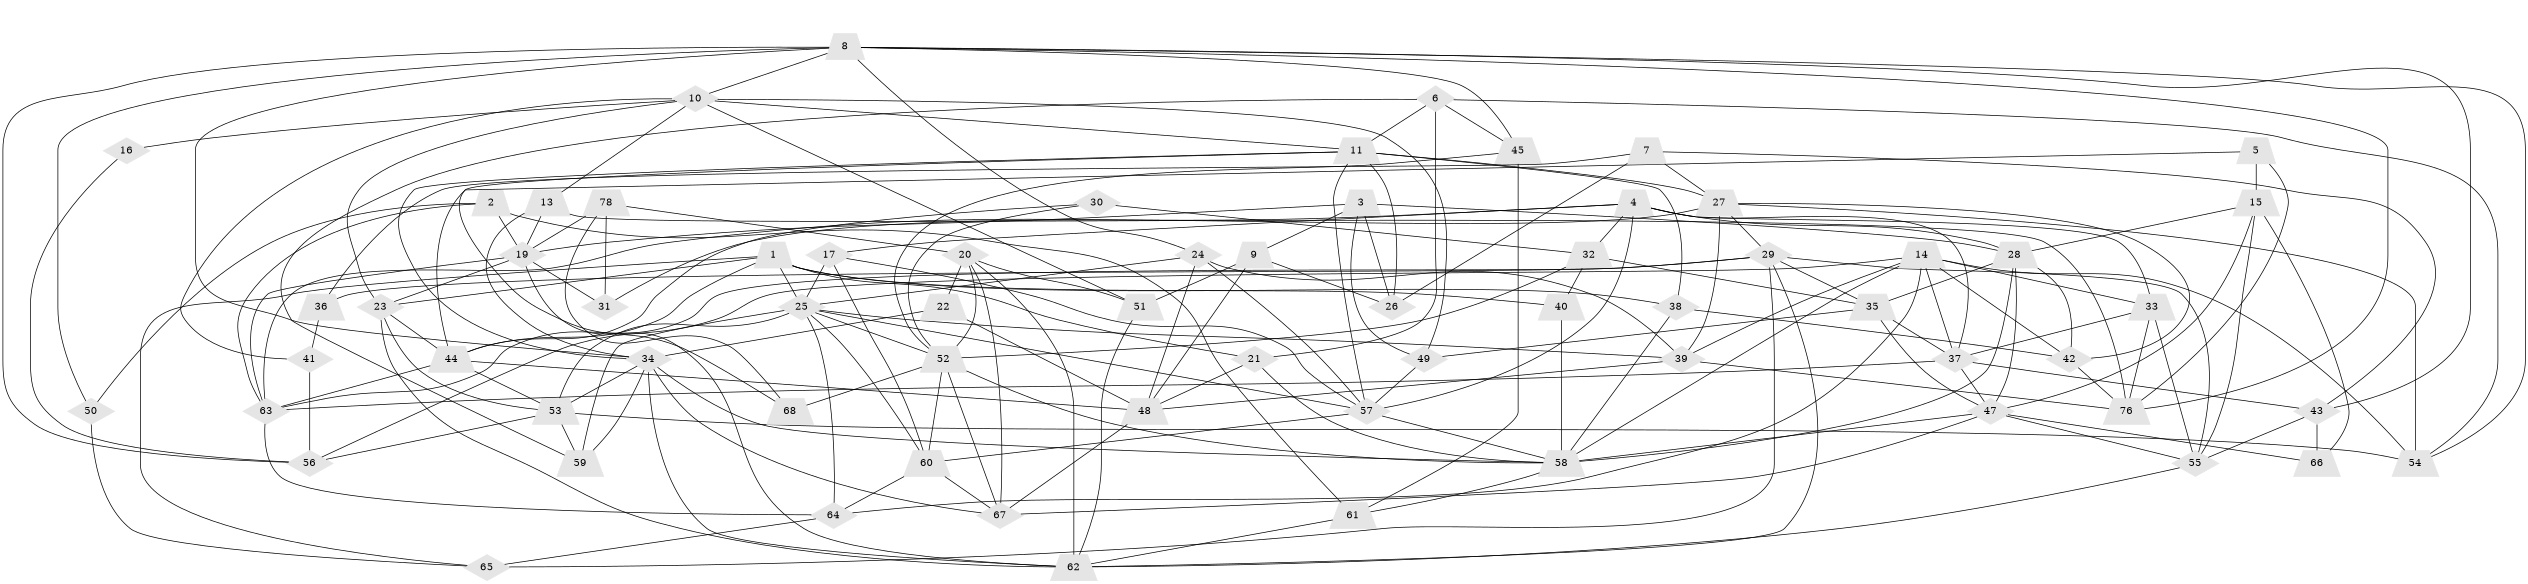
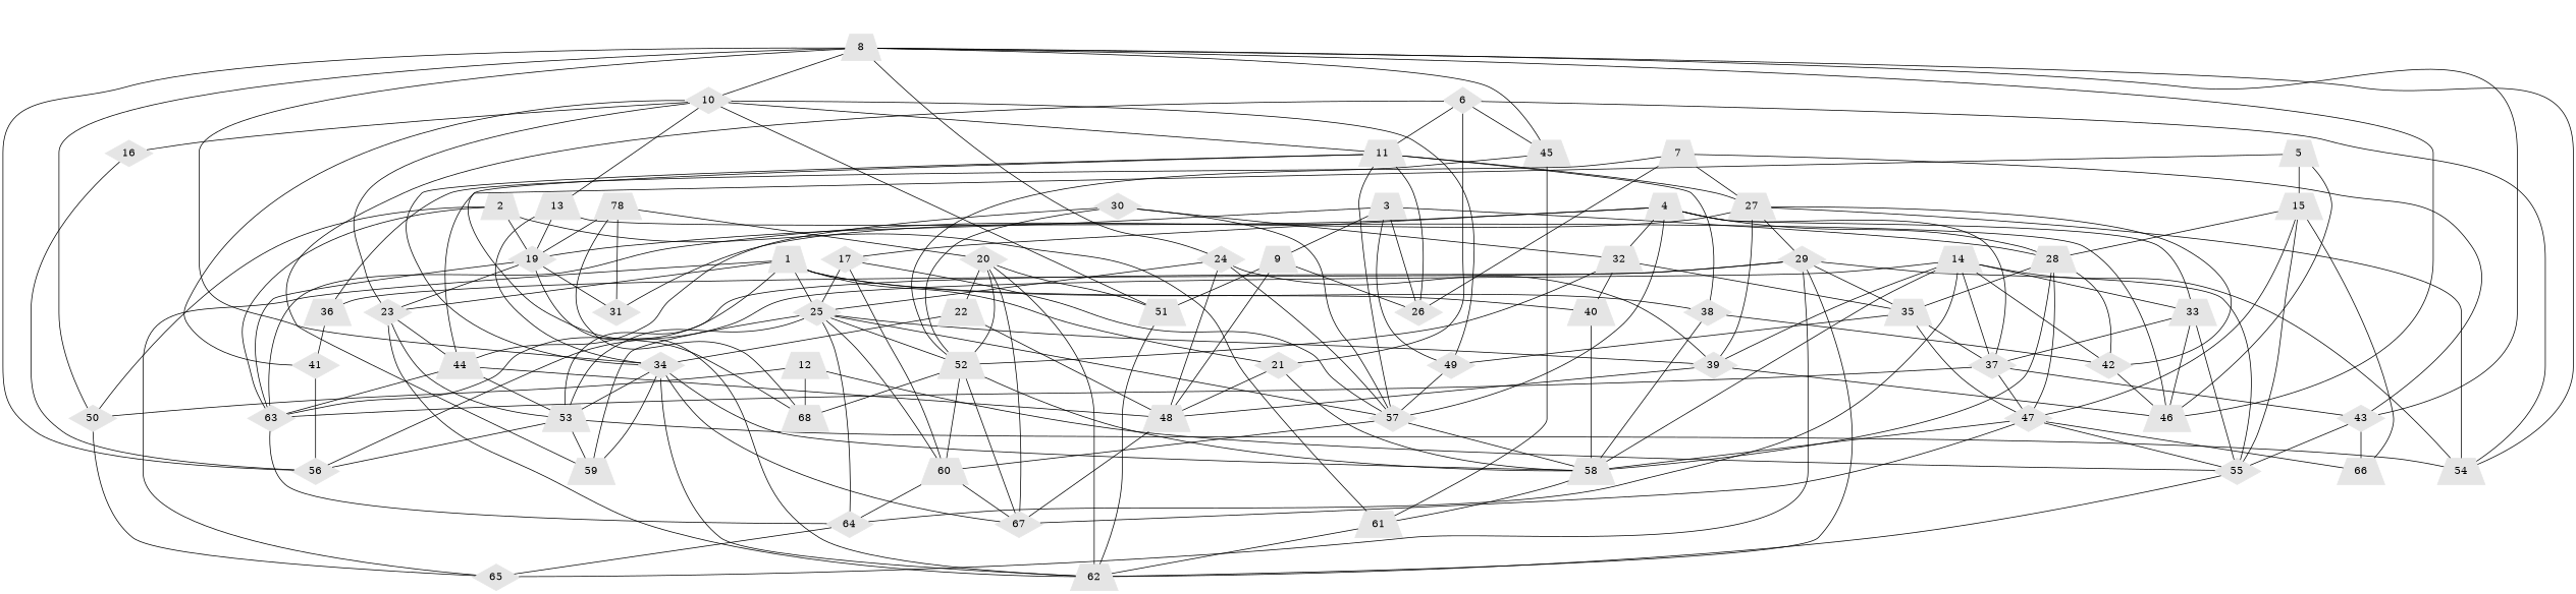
  graph {
    node [color=gray90 shape=trapezium style=filled]
    edge [weight=1.0]
    21 [shape=diamond]
    1
    23 [shape=diamond]
    25 [shape=diamond]
    38 [shape=diamond]
    40
    53
    65 [shape=diamond]
    48
    58
    44
    62
    57 [shape=diamond]
    59
    39 [shape=diamond]
    64 [shape=diamond]
    60
    52
    42 [shape=diamond]
    54
    56 [shape=diamond]
    19 [shape=diamond]
    2
    50 [shape=diamond]
    61
    63 [shape=diamond]
    31 [shape=diamond]
    3
    9
    26 [shape=diamond]
    28
    49 [shape=diamond]
    51
    47 [shape=diamond]
    35
    4
    17 [shape=diamond]
    32
    33
    37 [shape=diamond]
-   46 [label=76]
+   46
    55 [shape=diamond]
    43 [shape=diamond]
    5
    15
    66
    6 [shape=diamond]
    11
    45
    27
    34 [shape=diamond]
    68
    7
    36
    29 [shape=diamond]
    41 [shape=diamond]
    8
    10 [shape=diamond]
    24 [shape=diamond]
    13
    16 [shape=diamond]
    67 [shape=diamond]
+   12
    14
    n65 [label=78]
    20 [shape=diamond]
    22
    30 [shape=diamond]
    21 -- 48
    21 -- 58
    1 -- 21
    1 -- 23
    1 -- 25
    1 -- 38 [weight=2.0]
    1 -- 40
-   1 -- 44
+   1 -- 53
    1 -- 65
    23 -- 53
    23 -- 44 [weight=2.0]
    23 -- 62
    25 -- 53
    25 -- 57
    25 -- 59
    25 -- 39
    25 -- 64
    25 -- 60
    25 -- 52
    38 -- 58
    38 -- 42
    40 -- 58
    53 -- 59
    53 -- 54
    53 -- 56
    48 -- 67
    58 -- 61 [weight=2.0]
    44 -- 53
    44 -- 48
    44 -- 63
    57 -- 58
    57 -- 60
    39 -- 48
    39 -- 46
    64 -- 65
    60 -- 64
    60 -- 67
    52 -- 58
    52 -- 60
    52 -- 68
    52 -- 67
    42 -- 46
    19 -- 23
    19 -- 62
    19 -- 63
    19 -- 31
    2 -- 19
    2 -- 50
    2 -- 61 [weight=2.0]
    2 -- 63
    50 -- 65
    61 -- 62
    63 -- 64
    3 -- 19
    3 -- 9
    3 -- 26
    3 -- 28
    3 -- 49
    9 -- 48
    9 -- 26
    9 -- 51
    28 -- 58
    28 -- 42
    28 -- 47
    28 -- 35
    49 -- 57 [weight=2.0]
    51 -- 62
    47 -- 58
    47 -- 55
    47 -- 66
    47 -- 67
    35 -- 49
    35 -- 47
    35 -- 37
    4 -- 57
    4 -- 63
    4 -- 28
    4 -- 17
    4 -- 32
    4 -- 33
    4 -- 37 [weight=2.0]
    17 -- 25
    17 -- 57
    17 -- 60
    32 -- 40
    32 -- 52
    32 -- 35
    33 -- 37
    33 -- 46
    33 -- 55
    37 -- 63
    37 -- 47
    37 -- 43
    55 -- 62
    43 -- 55
    43 -- 66
    5 -- 44
    5 -- 46
    5 -- 15
    15 -- 28
    15 -- 47
    15 -- 55
    15 -- 66
    6 -- 21
    6 -- 59
    6 -- 54
    6 -- 11
    6 -- 45
    11 -- 38
    11 -- 57
    11 -- 26
    11 -- 27
    11 -- 34
    11 -- 68
    45 -- 52
    45 -- 61
    27 -- 39
    27 -- 42
    27 -- 54
    27 -- 31
    27 -- 29
    34 -- 53
    34 -- 58 [weight=2.0]
    34 -- 62
    34 -- 59
    34 -- 67
    7 -- 26
    7 -- 43
    7 -- 27
    7 -- 36
    36 -- 41
    29 -- 65
    29 -- 62
    29 -- 63
    29 -- 35
    29 -- 55
    29 -- 36 [weight=2.0]
    41 -- 56
    8 -- 54
    8 -- 56
    8 -- 50
    8 -- 46
    8 -- 43
    8 -- 45
    8 -- 34
    8 -- 10
    8 -- 24
    10 -- 23
    10 -- 49
    10 -- 51
    10 -- 11
    10 -- 41
    10 -- 13
    10 -- 16
    24 -- 25 [weight=2.0]
    24 -- 48
    24 -- 57
    24 -- 39 [weight=2.0]
    13 -- 19
    13 -- 46
    13 -- 34
    16 -- 56
+   12 -- 50
+   12 -- 55
+   12 -- 68
    14 -- 58
    14 -- 39
    14 -- 64
    14 -- 42
    14 -- 54
    14 -- 56
    14 -- 33
    14 -- 37
    n65 -- 19
    n65 -- 31
    n65 -- 68
    n65 -- 20
    20 -- 62 [weight=2.0]
    20 -- 52
    20 -- 51
    20 -- 67
    20 -- 22
    22 -- 48
    22 -- 34
    30 -- 44
+   30 -- 57
    30 -- 52
    30 -- 32
  }
